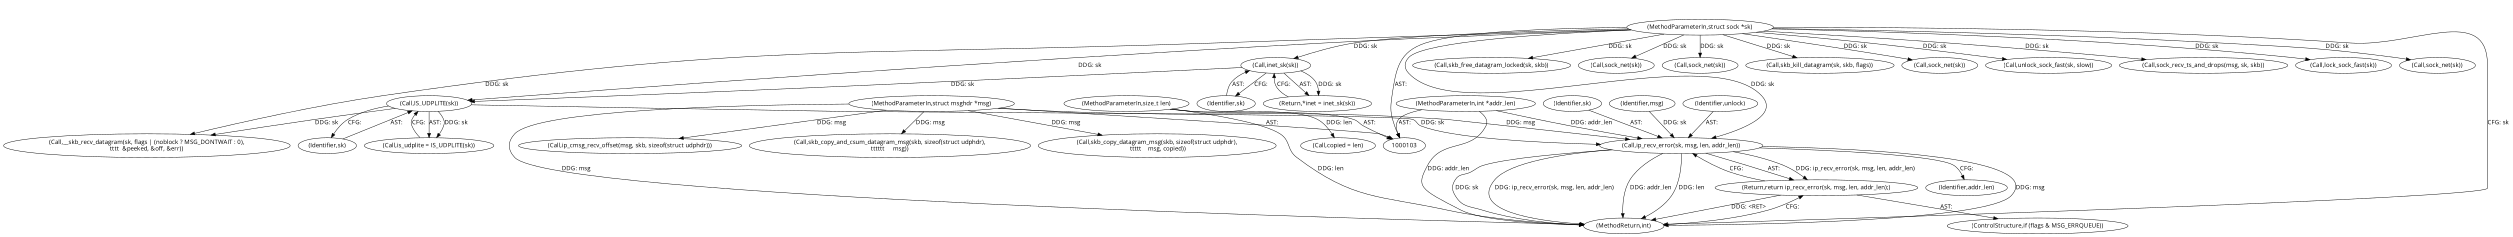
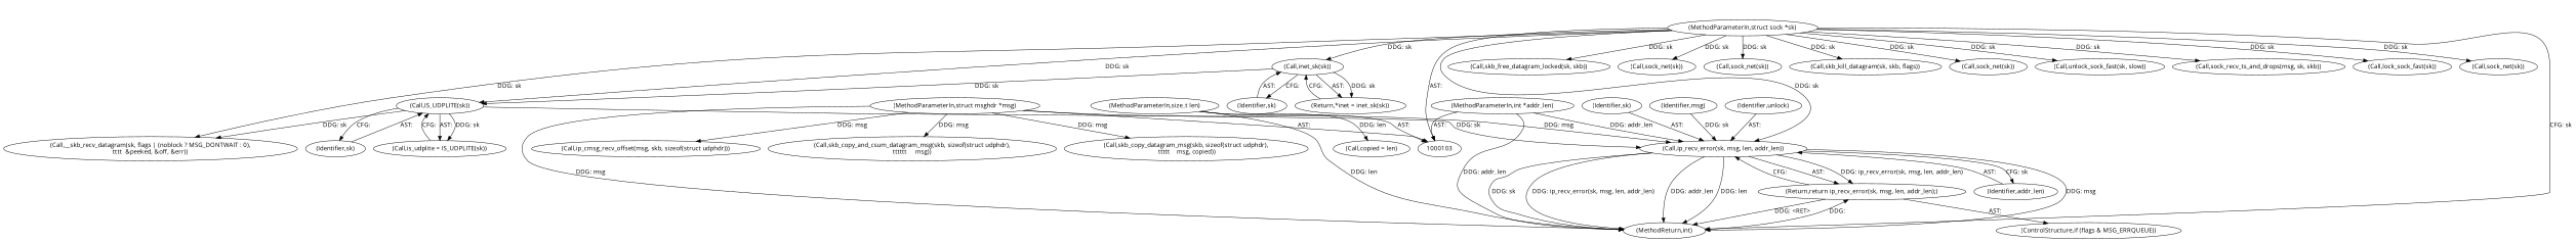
  digraph {
    fontname="Open Sans"
    node [fontname="Open Sans"]
    edge [fontname="Open Sans"]
    n1 [label="(Call,ip_recv_error(sk, msg, len, addr_len))"]
    n2 [label="(Return,return ip_recv_error(sk, msg, len, addr_len);)"]
    n3 [label="(MethodReturn,int)"]
    n4 [label="(Identifier,addr_len)"]
    n5 [label="(ControlStructure,if (flags & MSG_ERRQUEUE))"]
    n6 [label="(Call,IS_UDPLITE(sk))"]
    n7 [label="(Identifier,sk)"]
    n8 [label="(Call,is_udplite = IS_UDPLITE(sk))"]
    n9 [label="(Call,__skb_recv_datagram(sk, flags | (noblock ? MSG_DONTWAIT : 0),\n\t\t\t\t  &peeked, &off, &err))"]
    n10 [label="(Call,inet_sk(sk))"]
    n11 [label="(Identifier,sk)"]
    n12 [label="(Return,*inet = inet_sk(sk))"]
    n13 [label="(MethodParameterIn,struct sock *sk)"]
    n14 [label="(Call,skb_free_datagram_locked(sk, skb))"]
    n15 [label="(Call,sock_net(sk))"]
    n16 [label="(Call,sock_net(sk))"]
    n17 [label="(Call,skb_kill_datagram(sk, skb, flags))"]
    n18 [label="(Call,sock_net(sk))"]
    n19 [label="(Call,unlock_sock_fast(sk, slow))"]
    n20 [label="(Call,sock_recv_ts_and_drops(msg, sk, skb))"]
    n21 [label="(Call,lock_sock_fast(sk))"]
    n22 [label="(Call,sock_net(sk))"]
    1000103
    n24 [label="(MethodParameterIn,struct msghdr *msg)"]
    n25 [label="(Call,ip_cmsg_recv_offset(msg, skb, sizeof(struct udphdr)))"]
    n26 [label="(Call,skb_copy_and_csum_datagram_msg(skb, sizeof(struct udphdr),\n\t\t\t\t\t\t     msg))"]
    n27 [label="(Call,skb_copy_datagram_msg(skb, sizeof(struct udphdr),\n \t\t\t\t\t    msg, copied))"]
    n28 [label="(MethodParameterIn,size_t len)"]
    n29 [label="(Call,copied = len)"]
    n30 [label="(MethodParameterIn,int *addr_len)"]
    n31 [label="(Identifier,sk)"]
    n32 [label="(Identifier,msg)"]
    n33 [label="(Identifier,unlock)"]
    n1 -> n2 [label="AST: "]
    n1 -> n2 [label="DDG: ip_recv_error(sk, msg, len, addr_len)"]
    n1 -> n3 [label="DDG: msg"]
    n1 -> n3 [label="DDG: sk"]
    n1 -> n3 [label="DDG: ip_recv_error(sk, msg, len, addr_len)"]
    n1 -> n3 [label="DDG: addr_len"]
    n1 -> n3 [label="DDG: len"]
-   n1 -> n4 [label="CFG: "]
+   n1 -> n4 [label="CFG: sk"]
    n2 -> n1 [label="CFG: "]
    n2 -> n3 [label="DDG: <RET>"]
    n2 -> n5 [label="AST: "]
-   n3 -> n2 [label="CFG: "]
+   n3 -> n2 [label="DDG: "]
+   n4 -> n1 [label="AST: "]
    n6 -> n1 [label="DDG: sk"]
    n6 -> n7 [label="CFG: "]
    n6 -> n8 [label="AST: "]
    n6 -> n8 [label="DDG: sk"]
    n6 -> n9 [label="DDG: sk"]
    n7 -> n6 [label="AST: "]
    n8 -> n6 [label="CFG: "]
    n10 -> n6 [label="DDG: sk"]
    n10 -> n11 [label="CFG: "]
    n10 -> n12 [label="AST: "]
    n10 -> n12 [label="DDG: sk"]
    n11 -> n10 [label="AST: "]
    n12 -> n10 [label="CFG: "]
    n13 -> n1 [label="DDG: sk"]
    n13 -> n3 [label="CFG: sk"]
    n13 -> n6 [label="DDG: sk"]
    n13 -> n9 [label="DDG: sk"]
    n13 -> n10 [label="DDG: sk"]
    n13 -> n14 [label="DDG: sk"]
    n13 -> n15 [label="DDG: sk"]
    n13 -> n16 [label="DDG: sk"]
    n13 -> n17 [label="DDG: sk"]
    n13 -> n18 [label="DDG: sk"]
    n13 -> n19 [label="DDG: sk"]
    n13 -> n20 [label="DDG: sk"]
    n13 -> n21 [label="DDG: sk"]
    n13 -> n22 [label="DDG: sk"]
    n13 -> 1000103 [label="AST: "]
    n24 -> n1 [label="DDG: msg"]
    n24 -> n3 [label="DDG: msg"]
    n24 -> 1000103 [label="AST: "]
    n24 -> n25 [label="DDG: msg"]
    n24 -> n26 [label="DDG: msg"]
    n24 -> n27 [label="DDG: msg"]
    n28 -> n3 [label="DDG: len"]
    n28 -> 1000103 [label="AST: "]
    n28 -> n29 [label="DDG: len"]
    n30 -> n1 [label="DDG: addr_len"]
    n30 -> n3 [label="DDG: addr_len"]
    n30 -> 1000103 [label="AST: "]
    n31 -> n1 [label="AST: "]
    n32 -> n1 [label="DDG: sk"]
    n33 -> n1 [label="AST: "]
  }
